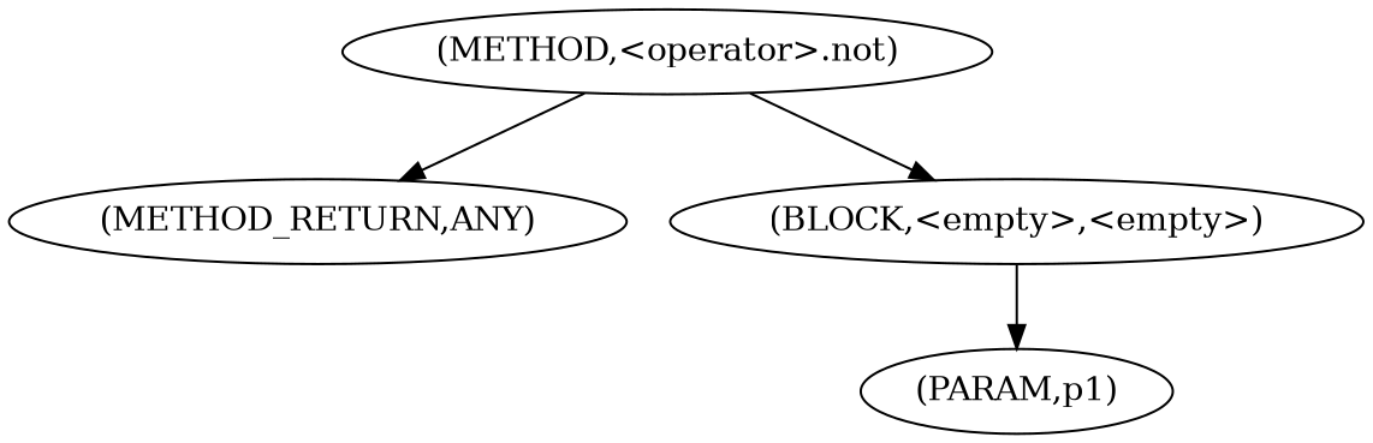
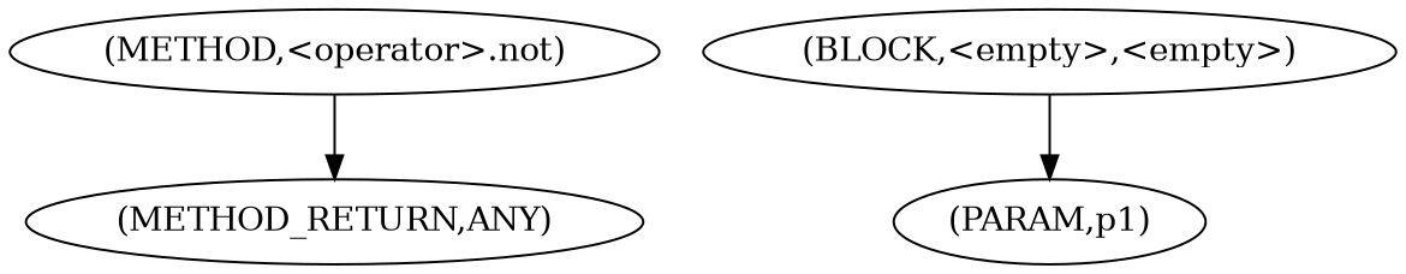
  digraph {
    n1 [label=<(METHOD,&lt;operator&gt;.not)>]
    n2 [label=<(METHOD_RETURN,ANY)>]
    n3 [label=<(BLOCK,&lt;empty&gt;,&lt;empty&gt;)>]
    n4 [label=<(PARAM,p1)>]
    n1 -> n2
-   n1 -> n3
    n3 -> n4
  }
